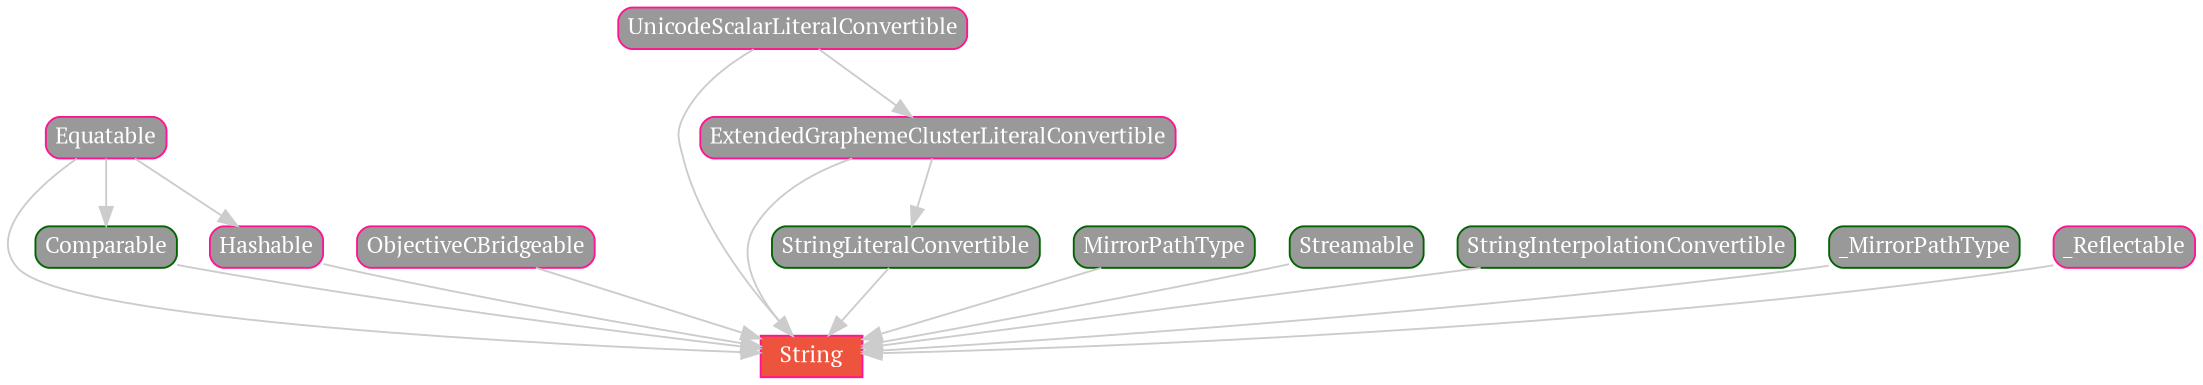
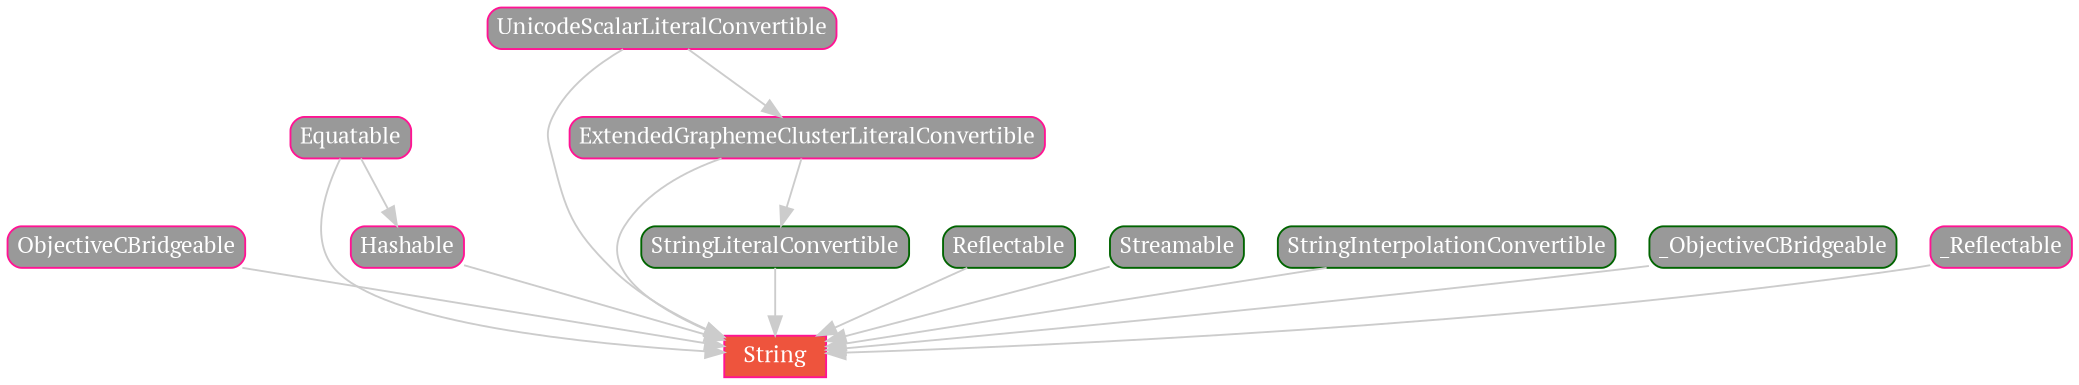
  strict digraph {
    fontname="PT Serif"
    node [color=deeppink fillcolor="#999999" fontcolor=white fontname="PT Serif" fontsize=12 margin="0.07,0.05" shape=box style="filled,rounded"]
    edge [color="#cccccc" fontname="PT Serif"]
    String [fillcolor="#ee543d" height=0.3 style=filled]
-   Comparable [color=darkgreen height=0.3]
    n3 [height=0.3 label=ObjectiveCBridgeable]
    Equatable [height=0.3]
    Hashable [height=0.3]
    ExtendedGraphemeClusterLiteralConvertible [height=0.3]
    StringLiteralConvertible [color=darkgreen height=0.3]
-   MirrorPathType [color=darkgreen height=0.3]
+   MirrorPathType [color=darkgreen height=0.3 label=Reflectable]
    Streamable [color=darkgreen height=0.3]
    StringInterpolationConvertible [color=darkgreen height=0.3]
    UnicodeScalarLiteralConvertible [height=0.3]
-   _ObjectiveCBridgeable [color=darkgreen height=0.3 label=_MirrorPathType]
+   _ObjectiveCBridgeable [color=darkgreen height=0.3]
    _Reflectable [height=0.3]
    subgraph sub_1 {
      rank=max
      String
    }
-   Comparable -> String
    n3 -> String
    Equatable -> String
-   Equatable -> Comparable
    Equatable -> Hashable
    Hashable -> String
    ExtendedGraphemeClusterLiteralConvertible -> String
    ExtendedGraphemeClusterLiteralConvertible -> StringLiteralConvertible
    StringLiteralConvertible -> String
    MirrorPathType -> String
    Streamable -> String
    StringInterpolationConvertible -> String
    UnicodeScalarLiteralConvertible -> String
    UnicodeScalarLiteralConvertible -> ExtendedGraphemeClusterLiteralConvertible
    _ObjectiveCBridgeable -> String
    _Reflectable -> String
  }
